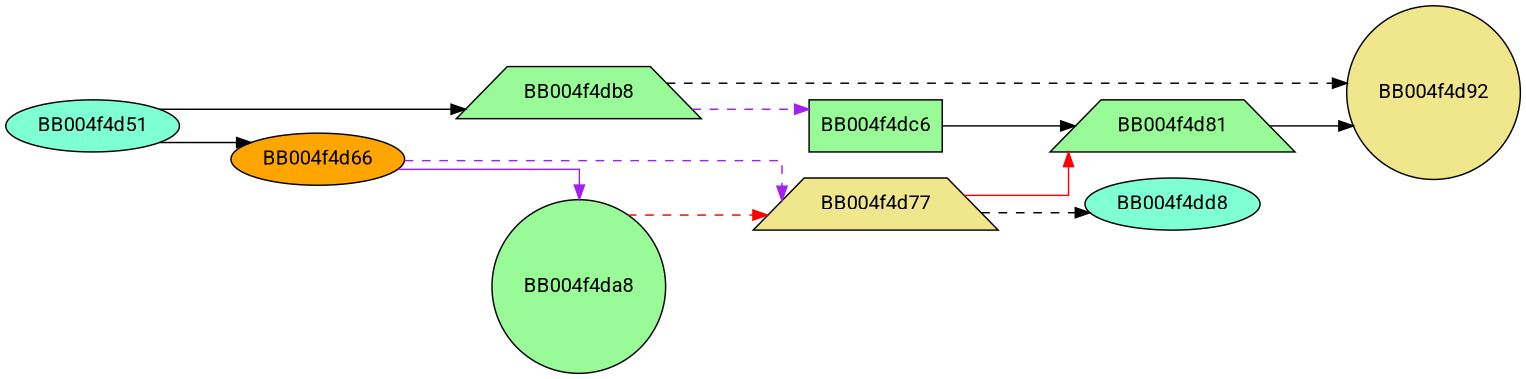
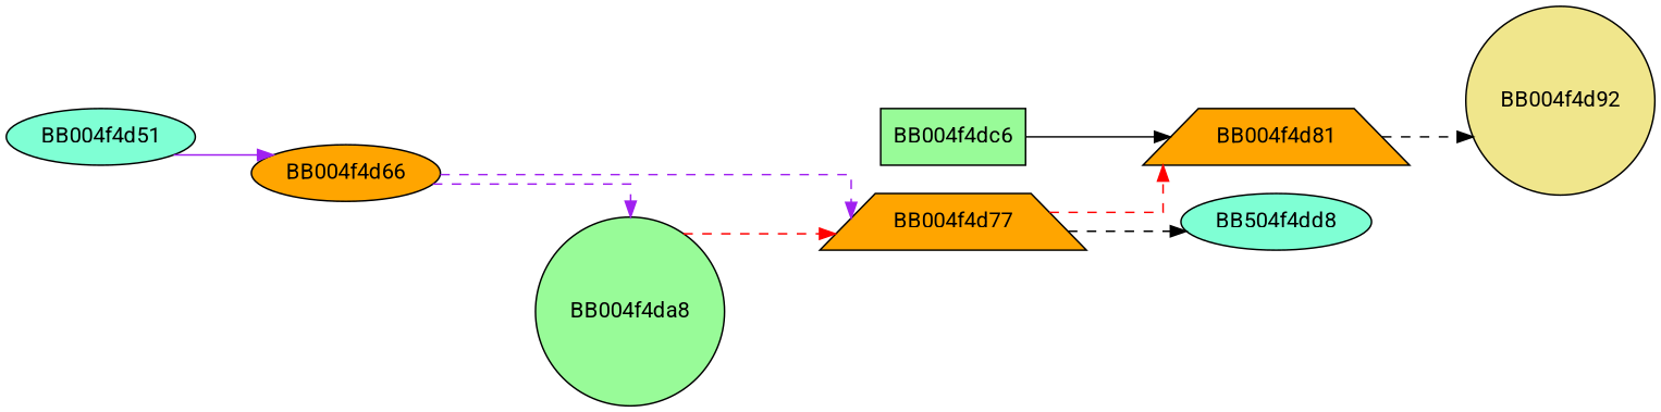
  digraph {
    fontname=Roboto
    rankdir=LR
    splines=ortho
    node [fillcolor=palegreen fontname=Roboto shape=ellipse style=filled]
    edge [color=black fontname=Roboto style=dashed]
    n1 [fillcolor=aquamarine label=BB004f4d51]
-   BB004f4db8 [shape=trapezium]
    BB004f4d66 [fillcolor=orange]
    BB004f4dc6 [shape=box]
    BB004f4d92 [fillcolor=khaki shape=circle]
    BB004f4da8 [shape=circle]
-   BB004f4d77 [fillcolor=khaki shape=trapezium]
-   BB004f4d81 [shape=trapezium]
-   BB004f4dd8 [fillcolor=aquamarine]
-   n1 -> BB004f4db8 [style=solid]
-   n1 -> BB004f4d66 [style=solid]
-   BB004f4db8 -> BB004f4dc6 [color=purple]
-   BB004f4db8 -> BB004f4d92
-   BB004f4d66 -> BB004f4da8 [color=purple style=solid]
+   BB004f4d77 [fillcolor=orange shape=trapezium]
+   BB004f4d81 [fillcolor=orange shape=trapezium]
+   BB004f4dd8 [fillcolor=aquamarine label=BB504f4dd8]
+   n1 -> BB004f4d66 [color=purple style=solid]
+   BB004f4d66 -> BB004f4da8 [color=purple]
    BB004f4d66 -> BB004f4d77 [color=purple]
    BB004f4dc6 -> BB004f4d81 [style=solid]
    BB004f4da8 -> BB004f4d77 [color=red]
-   BB004f4d77 -> BB004f4d81 [color=red style=solid]
+   BB004f4d77 -> BB004f4d81 [color=red]
    BB004f4d77 -> BB004f4dd8
-   BB004f4d81 -> BB004f4d92 [style=solid]
+   BB004f4d81 -> BB004f4d92
  }
